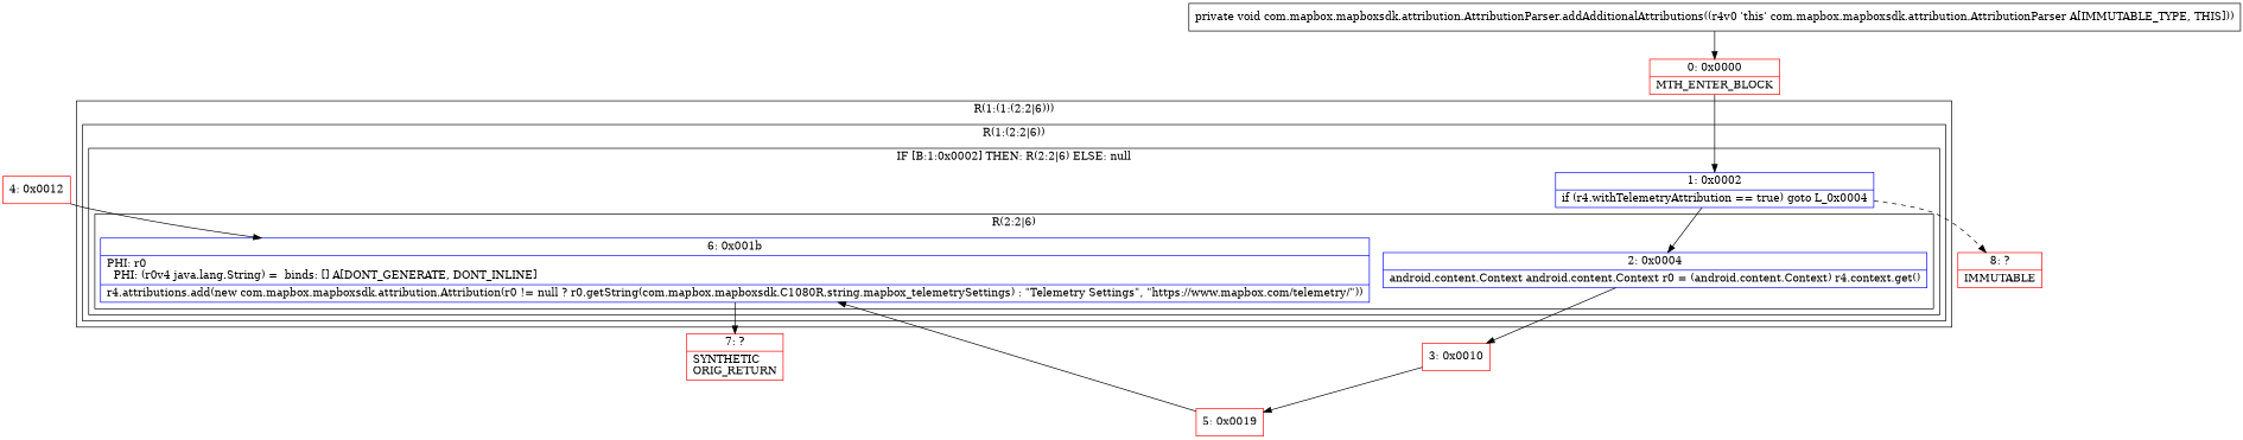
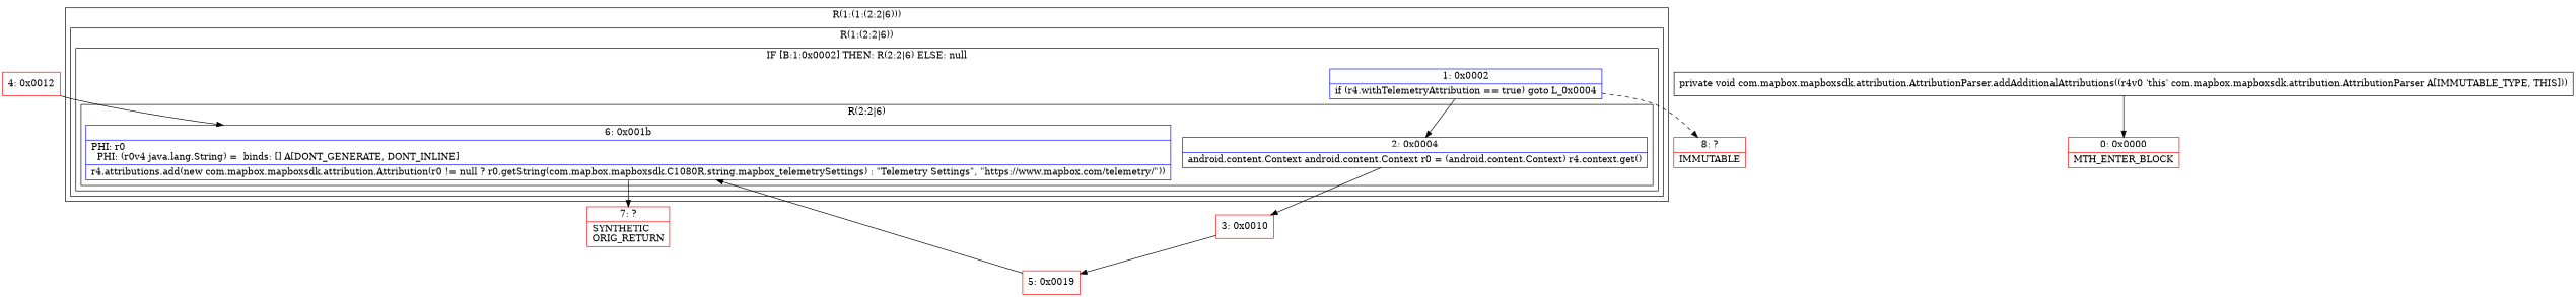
  digraph {
    node [color=red shape=record]
    n1 [color=blue label="{2\:\ 0x0004|android.content.Context android.content.Context r0 = (android.content.Context) r4.context.get()\l}"]
    n2 [color=blue label="{6\:\ 0x001b|PHI: r0 \l  PHI: (r0v4 java.lang.String) =  binds: [] A[DONT_GENERATE, DONT_INLINE]\l|r4.attributions.add(new com.mapbox.mapboxsdk.attribution.Attribution(r0 != null ? r0.getString(com.mapbox.mapboxsdk.C1080R.string.mapbox_telemetrySettings) : \"Telemetry Settings\", \"https:\/\/www.mapbox.com\/telemetry\/\"))\l}"]
    n3 [color=blue label="{1\:\ 0x0002|if (r4.withTelemetryAttribution == true) goto L_0x0004\l}"]
    n4 [label="{3\:\ 0x0010}"]
    n5 [label="{7\:\ ?|SYNTHETIC\lORIG_RETURN\l}"]
    n6 [label="{8\:\ ?|IMMUTABLE\l}"]
    n7 [label="{5\:\ 0x0019}"]
    n8 [label="{0\:\ 0x0000|MTH_ENTER_BLOCK\l}"]
    n9 [label="{4\:\ 0x0012}"]
    n10 [label="{private void com.mapbox.mapboxsdk.attribution.AttributionParser.addAdditionalAttributions((r4v0 'this' com.mapbox.mapboxsdk.attribution.AttributionParser A[IMMUTABLE_TYPE, THIS])) }" color=""]
    subgraph cluster_1 {
      label="R(1:(1:(2:2|6)))"
      subgraph cluster_2 {
        label="R(1:(2:2|6))"
        subgraph cluster_3 {
          label="IF [B:1:0x0002] THEN: R(2:2|6) ELSE: null"
          n3
          subgraph cluster_4 {
            label="R(2:2|6)"
            n1
            n2
          }
        }
      }
    }
    n1 -> n4
    n2 -> n5
    n3 -> n1
    n3 -> n6 [style=dashed]
    n4 -> n7
    n7 -> n2
-   n8 -> n3
    n9 -> n2
    n10 -> n8
  }
